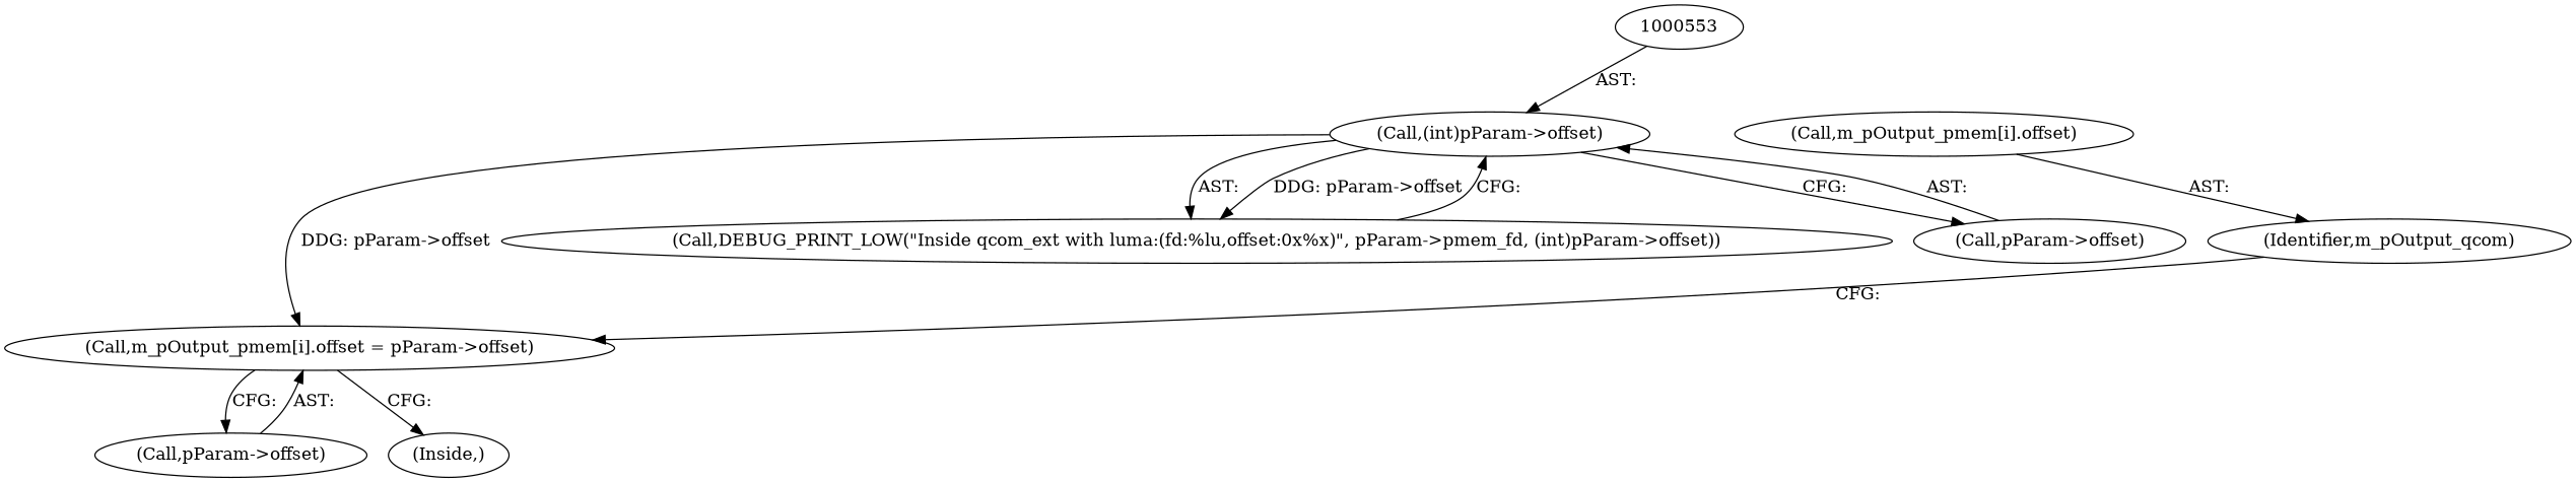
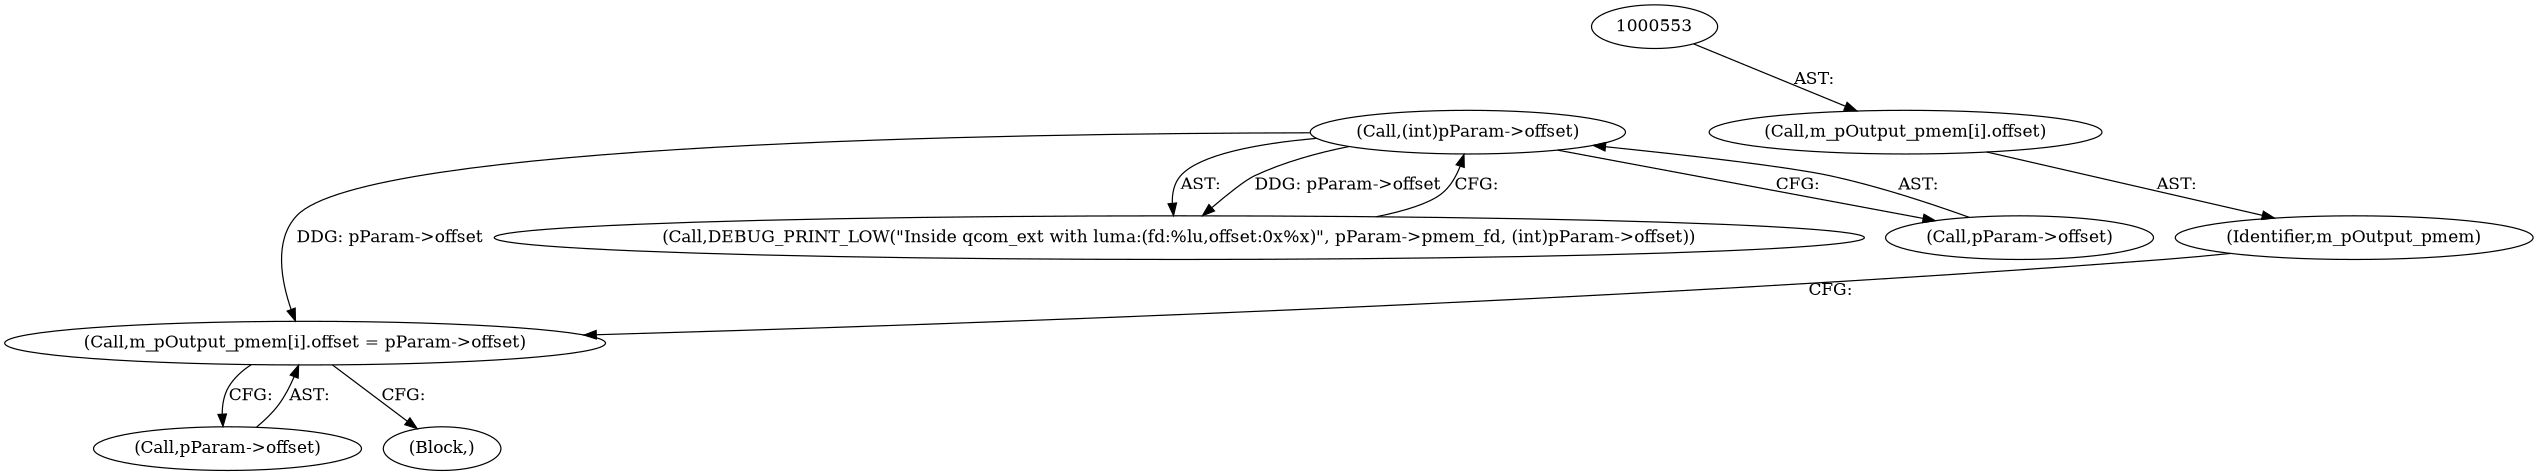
  digraph {
    n1 [label="(Call,m_pOutput_pmem[i].offset = pParam->offset)"]
    n2 [label="(Call,pParam->offset)"]
-   n3 [label="(Inside,)"]
+   n3 [label="(Block,)"]
    n4 [label="(Call,(int)pParam->offset)"]
    n5 [label="(Call,DEBUG_PRINT_LOW(\"Inside qcom_ext with luma:(fd:%lu,offset:0x%x)\", pParam->pmem_fd, (int)pParam->offset))"]
    n6 [label="(Call,pParam->offset)"]
    n7 [label="(Call,m_pOutput_pmem[i].offset)"]
-   n8 [label="(Identifier,m_pOutput_qcom)"]
+   n8 [label="(Identifier,m_pOutput_pmem)"]
    1000553
    n1 -> n2 [label="CFG: "]
    n1 -> n3 [label="CFG: "]
    n2 -> n1 [label="AST: "]
    n4 -> n1 [label="DDG: pParam->offset"]
    n4 -> n5 [label="AST: "]
    n4 -> n5 [label="DDG: pParam->offset"]
    n4 -> n6 [label="CFG: "]
    n5 -> n4 [label="CFG: "]
    n6 -> n4 [label="AST: "]
    n7 -> n8 [label="AST: "]
    n8 -> n1 [label="CFG: "]
-   1000553 -> n4 [label="AST: "]
+   1000553 -> n7 [label="AST: "]
  }
